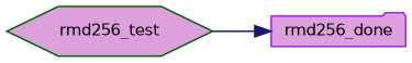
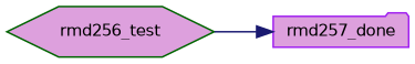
  digraph {
    rankdir=RL
    node [fillcolor=plum fontname=Helvetica fontsize=10 style=filled]
-   n1 [color=purple fontcolor=black height=0.2 label=rmd256_done shape=folder width=0.4]
+   n1 [color=purple fontcolor=black height=0.2 label=rmd257_done shape=folder width=0.4]
    n2 [color=darkgreen height=0.2 label=rmd256_test shape=hexagon width=0.4]
    n1 -> n2 [color=midnightblue dir=back fontname=Helvetica fontsize=10 labelfontname=Helvetica labelfontsize=10 style=solid]
  }
